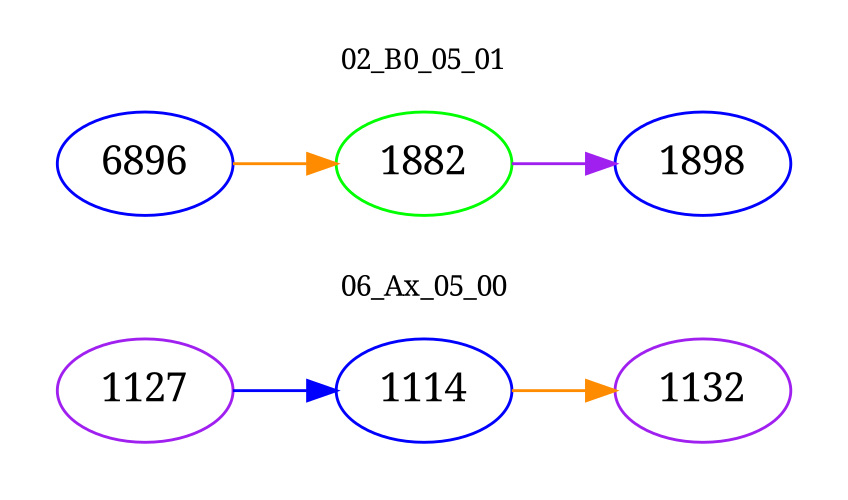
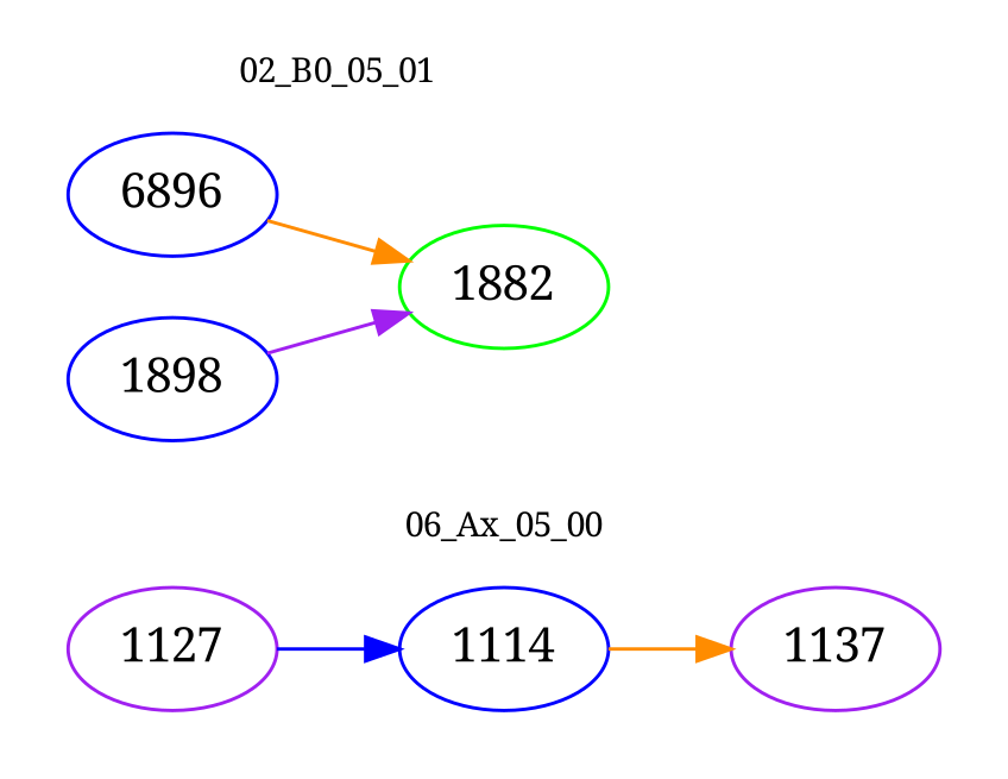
  digraph {
    fontname="Noto Serif"
    rankdir=LR
    node [color=blue fontname="Noto Serif"]
    edge [color=darkorange fontname="Noto Serif"]
    n1 [color=purple label=1127]
    n2 [label=1114]
-   n3 [color=purple label=1132]
+   n3 [color=purple label=1137]
    n4 [label=6896]
    n5 [color=green label=1882]
    n6 [label=1898]
    subgraph cluster_1 {
      color=white
      fontsize=10
      label="06_Ax_05_00"
      n1
      n2
      n3
    }
    subgraph cluster_2 {
      color=white
      fontsize=10
      label="02_B0_05_01"
      n4
      n5
      n6
    }
    n1 -> n2 [color=blue]
    n2 -> n3
    n4 -> n5
-   n5 -> n6 [color=purple]
+   n6 -> n5 [color=purple]
  }
